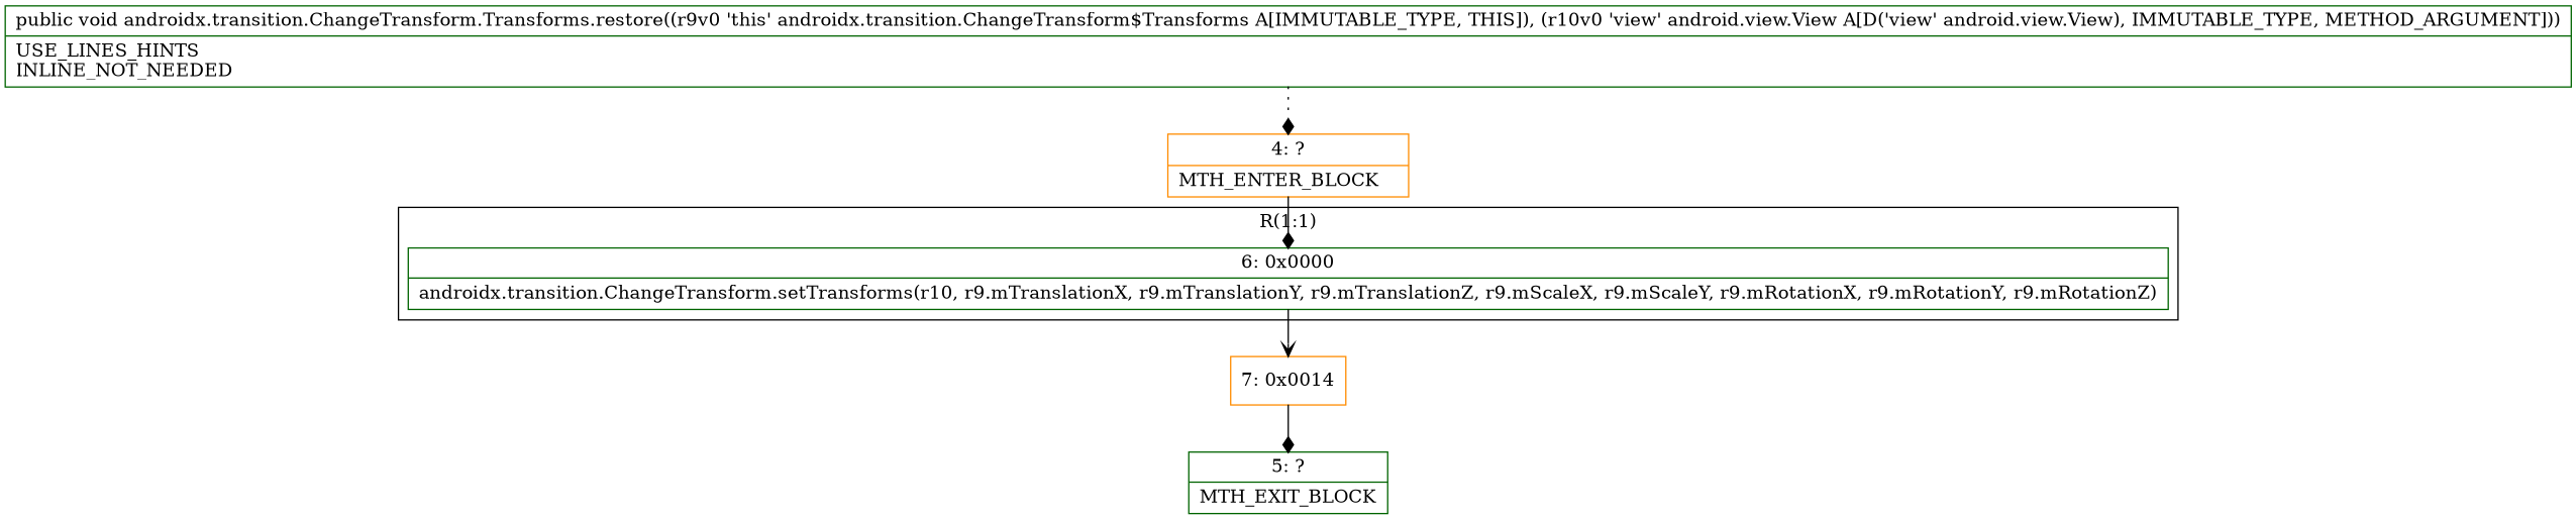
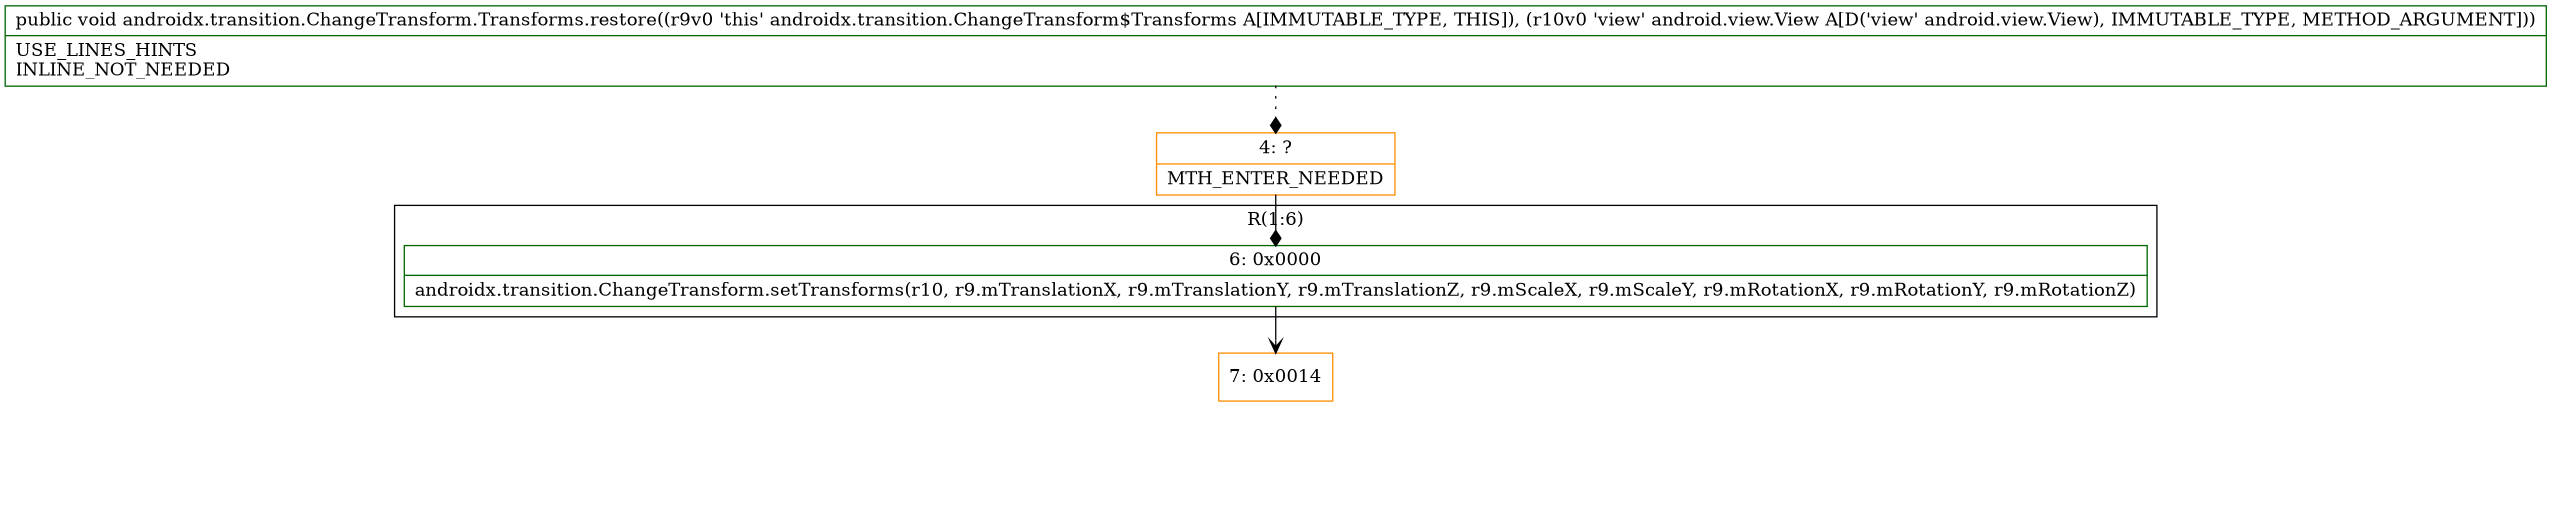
  digraph {
    node [color=darkgreen shape=record]
    edge [arrowhead=diamond style=solid]
    n1 [label="{6\:\ 0x0000|androidx.transition.ChangeTransform.setTransforms(r10, r9.mTranslationX, r9.mTranslationY, r9.mTranslationZ, r9.mScaleX, r9.mScaleY, r9.mRotationX, r9.mRotationY, r9.mRotationZ)\l}"]
    n2 [color=darkorange label="{7\:\ 0x0014}"]
-   n3 [label="{5\:\ ?|MTH_EXIT_BLOCK\l}"]
-   n4 [color=darkorange label="{4\:\ ?|MTH_ENTER_BLOCK\l}"]
+   n4 [color=darkorange label="{4\:\ ?|MTH_ENTER_NEEDED\l}"]
    n5 [label="{public void androidx.transition.ChangeTransform.Transforms.restore((r9v0 'this' androidx.transition.ChangeTransform$Transforms A[IMMUTABLE_TYPE, THIS]), (r10v0 'view' android.view.View A[D('view' android.view.View), IMMUTABLE_TYPE, METHOD_ARGUMENT]))  | USE_LINES_HINTS\lINLINE_NOT_NEEDED\l}"]
    subgraph cluster_1 {
-     label="R(1:1)"
+     label="R(1:6)"
      n1
    }
    n1 -> n2 [arrowhead=vee]
-   n2 -> n3
    n4 -> n1
    n5 -> n4 [style=dotted]
  }
